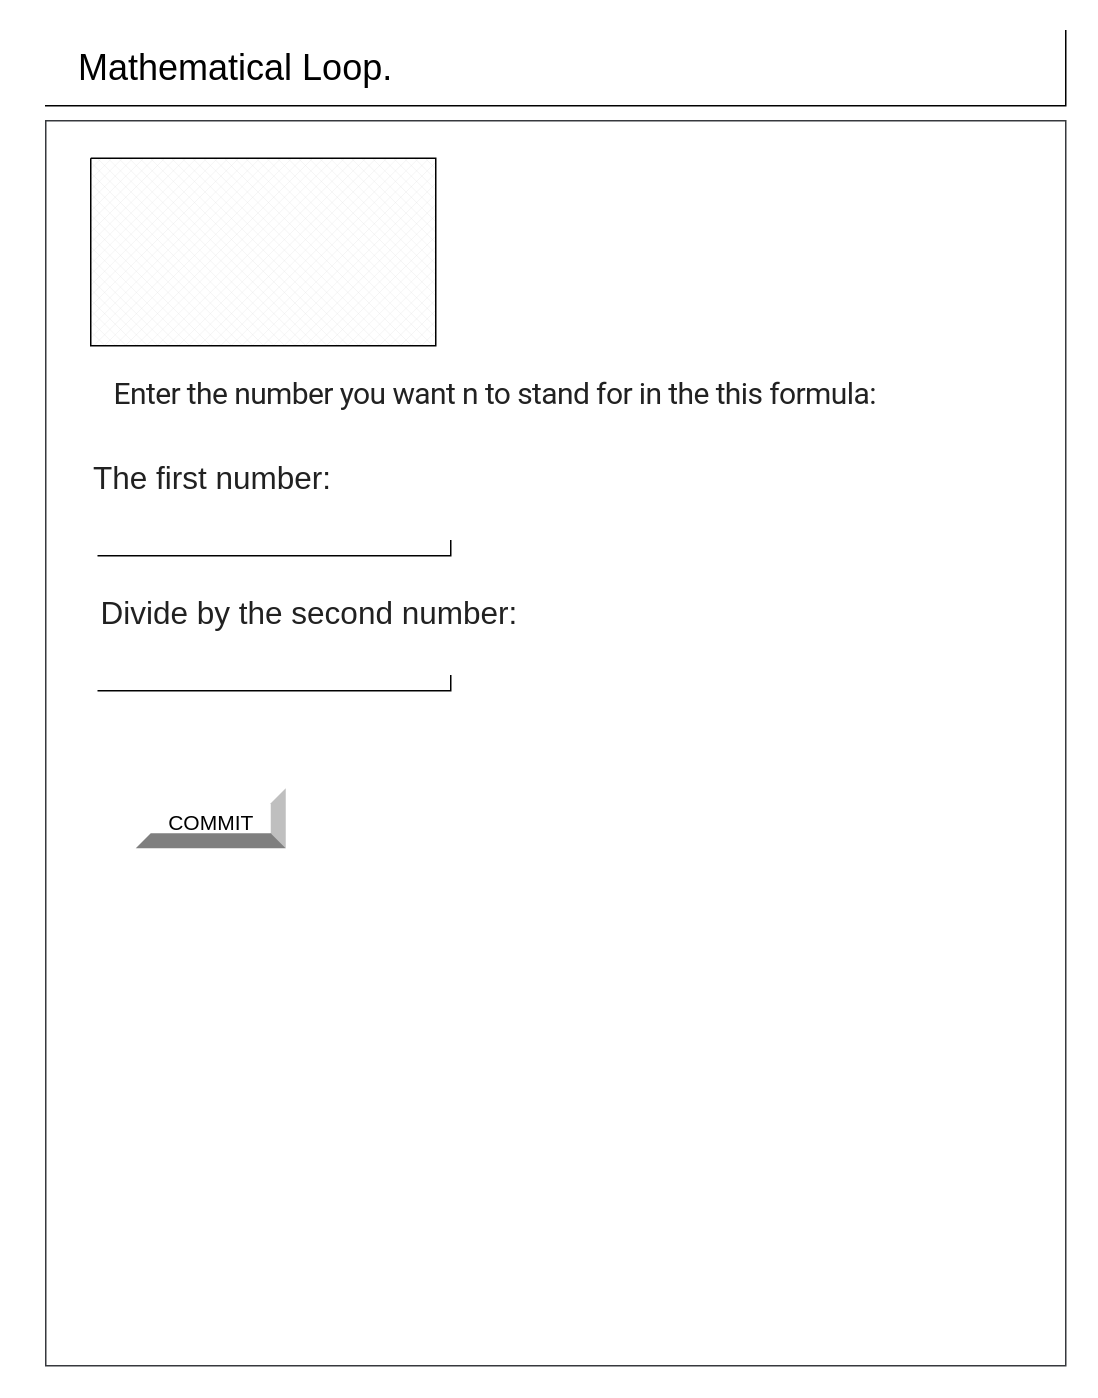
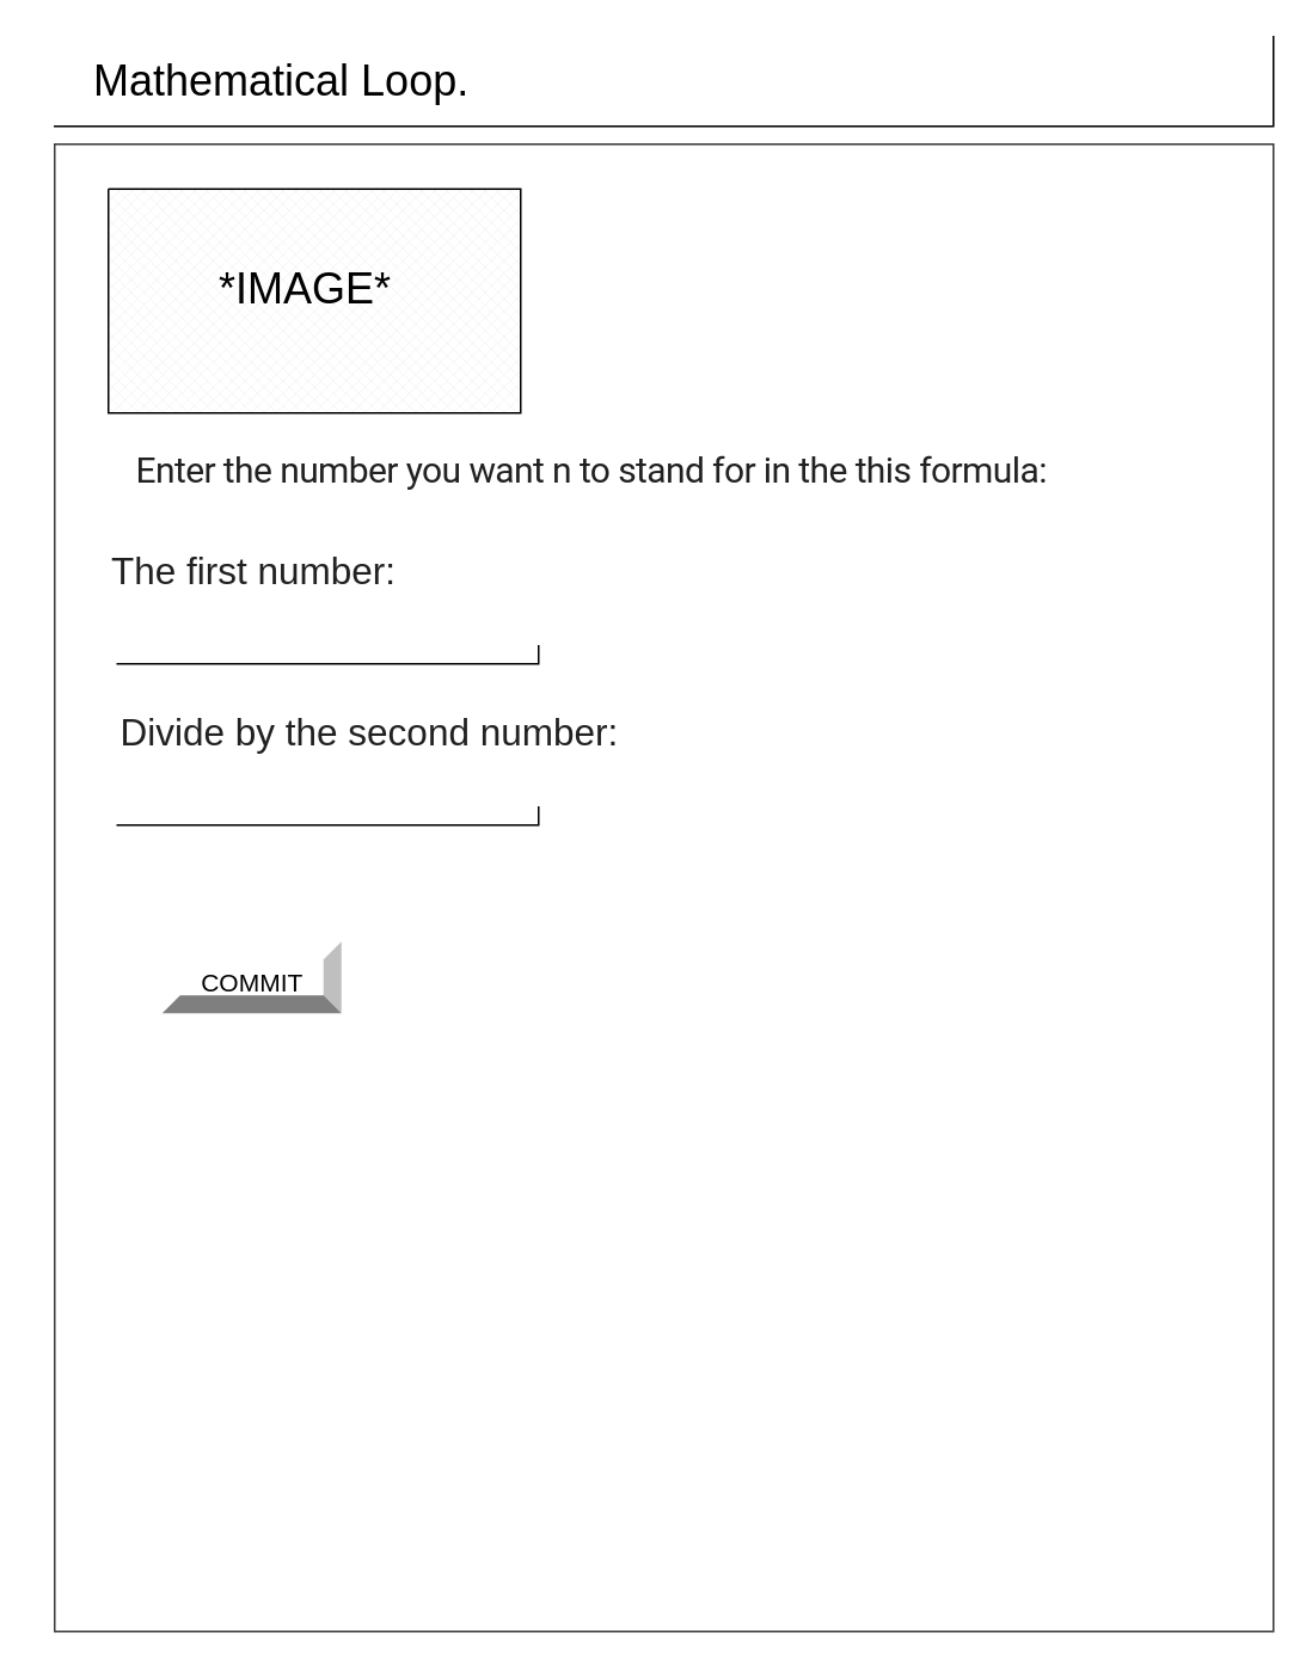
  <mxCell id="0" />
  <mxCell id="1" parent="0" />
  <mxCell id="2" value="" style="verticalLabelPosition=bottom;verticalAlign=top;html=1;shape=mxgraph.basic.rect;fillColor2=none;strokeWidth=1;size=20;indent=5;fillColor=#FFFFFF;strokeColor=#36393d;" vertex="1" parent="1"><mxGeometry x="30" y="80" width="680" height="830" as="geometry" /></mxCell>
  <mxCell id="3" value="&lt;p style=&quot;line-height: 1.2&quot;&gt;&lt;span style=&quot;font-size: 24px&quot;&gt;&amp;nbsp; &amp;nbsp;Mathematical Loop.&lt;/span&gt;&lt;/p&gt;" style="shape=partialRectangle;whiteSpace=wrap;html=1;top=0;left=0;fillColor=#FFFFFF;align=left;fontColor=#000000;strokeColor=#000000;" vertex="1" parent="1"><mxGeometry x="30" y="20" width="680" height="50" as="geometry" /></mxCell>
  <mxCell id="4" value="&lt;h1 style=&quot;padding: 0px ; line-height: 1.35 ; letter-spacing: -0.02em ; margin: 24px 0px 24px 40px ; font-family: &amp;#34;roboto&amp;#34; , &amp;#34;helvetica&amp;#34; , &amp;#34;arial&amp;#34; , sans-serif ; font-weight: 400 ; color: rgba(0 , 0 , 0 , 0.87) ; font-size: 20px&quot;&gt;&lt;font style=&quot;font-size: 20px&quot;&gt;&amp;nbsp; &amp;nbsp;Enter the number you want n to stand for in the this formula:&lt;/font&gt;&lt;/h1&gt;&lt;div style=&quot;font-size: 20px&quot;&gt;&lt;br&gt;&lt;/div&gt;" style="text;whiteSpace=wrap;html=1;fontSize=24;" vertex="1" parent="1"><mxGeometry x="20" y="217.5" width="570" height="50" as="geometry" /></mxCell>
  <mxCell id="5" value="" style="verticalLabelPosition=bottom;verticalAlign=top;html=1;shape=mxgraph.basic.patternFillRect;fillStyle=diagGrid;step=5;fillStrokeWidth=0.2;fillStrokeColor=#dddddd;" vertex="1" parent="1"><mxGeometry x="60" y="105" width="230" height="125" as="geometry" /></mxCell>
+ <mxCell id="6" value="&lt;font face=&quot;helvetica, arial, sans-serif&quot; color=&quot;#000000&quot;&gt;*IMAGE*&lt;/font&gt;" style="text;whiteSpace=wrap;html=1;fontSize=24;strokeWidth=22;" vertex="1" parent="1"><mxGeometry x="120" y="140" width="155" height="77.5" as="geometry" /></mxCell>
  <mxCell id="7" value="&lt;font style=&quot;font-size: 14px&quot; color=&quot;#000000&quot;&gt;COMMIT&lt;/font&gt;" style="labelPosition=center;verticalLabelPosition=middle;align=center;html=1;shape=mxgraph.basic.shaded_button;dx=10;fontSize=24;" vertex="1" parent="1"><mxGeometry x="90" y="525" width="100" height="40" as="geometry" /></mxCell>
  <mxCell id="8" value="" style="shape=partialRectangle;whiteSpace=wrap;html=1;top=0;left=0;fillColor=none;fontColor=#000000;strokeColor=#000000;" vertex="1" parent="1"><mxGeometry x="65" y="360" width="235" height="10" as="geometry" /></mxCell>
  <mxCell id="9" value="" style="shape=partialRectangle;whiteSpace=wrap;html=1;top=0;left=0;fillColor=none;fontColor=#000000;strokeColor=#000000;" vertex="1" parent="1"><mxGeometry x="65" y="450" width="235" height="10" as="geometry" /></mxCell>
  <mxCell id="10" value="&lt;p style=&quot;padding: 0px; font-weight: 400; line-height: 24px; font-size: 21px; letter-spacing: normal; margin: 0px 0px 16px; color: rgba(0, 0, 0, 0.87); font-family: helvetica, arial, sans-serif; font-style: normal; text-indent: 0px; text-transform: none; word-spacing: 0px;&quot;&gt;The first number:&lt;/p&gt;&lt;form action=&quot;https://evgeny-vovk.github.io/ICS2O-Unit5-08-HTML/&quot; style=&quot;color: rgba(0, 0, 0, 0.87); font-family: helvetica, arial, sans-serif; font-size: 14px; font-style: normal; font-weight: 400; letter-spacing: normal; text-indent: 0px; text-transform: none; word-spacing: 0px;&quot;&gt;&lt;div class=&quot;mdl-textfield mdl-js-textfield is-upgraded is-dirty&quot; style=&quot;position: relative ; font-size: 16px ; display: inline-block ; box-sizing: border-box ; width: 300px ; max-width: 100% ; margin: 0px ; padding: 20px 0px&quot;&gt;&lt;/div&gt;&lt;/form&gt;&lt;br class=&quot;Apple-interchange-newline&quot;&gt;" style="text;whiteSpace=wrap;html=1;" vertex="1" parent="1"><mxGeometry x="60" y="300" width="130" height="10" as="geometry" /></mxCell>
  <mxCell id="11" value="&lt;p style=&quot;padding: 0px; font-weight: 400; line-height: 24px; font-size: 21px; letter-spacing: normal; margin: 0px 0px 16px; color: rgba(0, 0, 0, 0.87); font-family: helvetica, arial, sans-serif; font-style: normal; text-indent: 0px; text-transform: none; word-spacing: 0px;&quot;&gt;Divide by the second number:&lt;/p&gt;&lt;form action=&quot;https://evgeny-vovk.github.io/ICS2O-Unit5-08-HTML/&quot; style=&quot;color: rgba(0, 0, 0, 0.87); font-family: helvetica, arial, sans-serif; font-size: 14px; font-style: normal; font-weight: 400; letter-spacing: normal; text-indent: 0px; text-transform: none; word-spacing: 0px;&quot;&gt;&lt;div class=&quot;mdl-textfield mdl-js-textfield is-upgraded is-dirty&quot; style=&quot;position: relative ; font-size: 16px ; display: inline-block ; box-sizing: border-box ; width: 300px ; max-width: 100% ; margin: 0px ; padding: 20px 0px&quot;&gt;&lt;/div&gt;&lt;/form&gt;&lt;br class=&quot;Apple-interchange-newline&quot;&gt;" style="text;whiteSpace=wrap;html=1;" vertex="1" parent="1"><mxGeometry x="65" y="390" width="140" height="10" as="geometry" /></mxCell>
